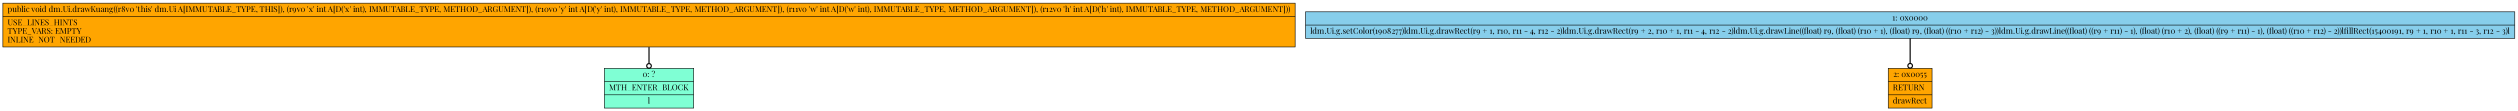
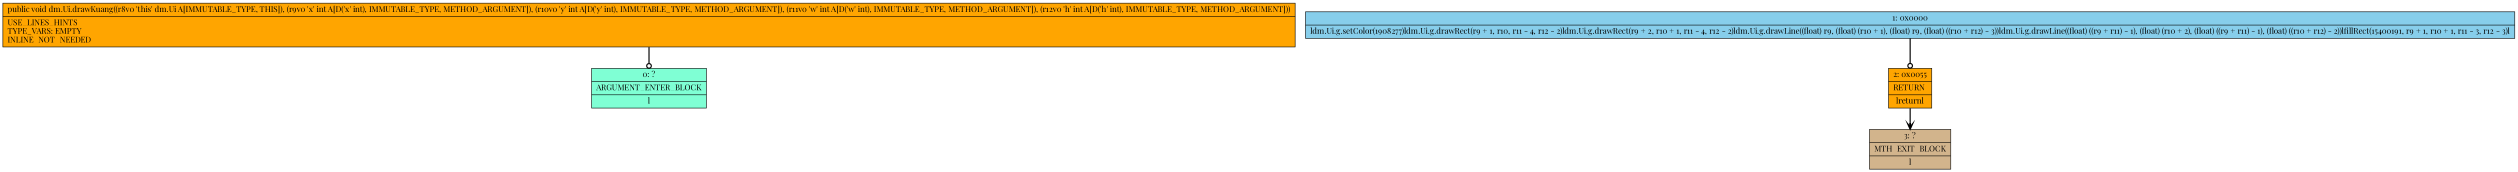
  digraph {
    fontname="Playfair Display"
    node [fillcolor=orange fontname="Playfair Display" shape=record style=filled]
    edge [arrowhead=odot fontname="Playfair Display" style=bold]
-   n1 [fillcolor=aquamarine label="{0\:\ ?|MTH_ENTER_BLOCK\l|l}"]
+   n1 [fillcolor=aquamarine label="{0\:\ ?|ARGUMENT_ENTER_BLOCK\l|l}"]
    n2 [fillcolor=skyblue label="{1\:\ 0x0000|ldm.Ui.g.setColor(1908277)ldm.Ui.g.drawRect(r9 + 1, r10, r11 \- 4, r12 \- 2)ldm.Ui.g.drawRect(r9 + 2, r10 + 1, r11 \- 4, r12 \- 2)ldm.Ui.g.drawLine((float) r9, (float) (r10 + 1), (float) r9, (float) ((r10 + r12) \- 3))ldm.Ui.g.drawLine((float) ((r9 + r11) \- 1), (float) (r10 + 2), (float) ((r9 + r11) \- 1), (float) ((r10 + r12) \- 2))lfillRect(15400191, r9 + 1, r10 + 1, r11 \- 3, r12 \- 3)l}"]
-   n3 [label="{2\:\ 0x0055|RETURN\l|drawRect}"]
+   n3 [label="{2\:\ 0x0055|RETURN\l|lreturnl}"]
+   n4 [fillcolor=tan label="{3\:\ ?|MTH_EXIT_BLOCK\l|l}"]
    n5 [label="{public void dm.Ui.drawKuang((r8v0 'this' dm.Ui A[IMMUTABLE_TYPE, THIS]), (r9v0 'x' int A[D('x' int), IMMUTABLE_TYPE, METHOD_ARGUMENT]), (r10v0 'y' int A[D('y' int), IMMUTABLE_TYPE, METHOD_ARGUMENT]), (r11v0 'w' int A[D('w' int), IMMUTABLE_TYPE, METHOD_ARGUMENT]), (r12v0 'h' int A[D('h' int), IMMUTABLE_TYPE, METHOD_ARGUMENT]))  | USE_LINES_HINTS\lTYPE_VARS: EMPTY\lINLINE_NOT_NEEDED\l}"]
    n2 -> n3
+   n3 -> n4 [arrowhead=vee]
    n5 -> n1
  }
